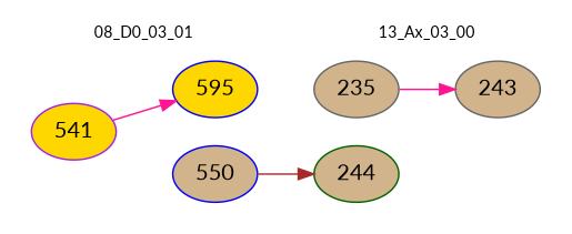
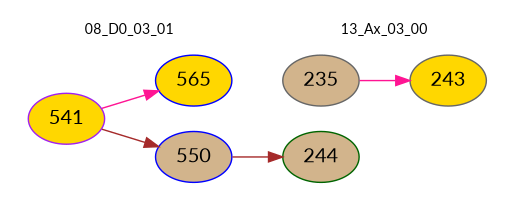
  digraph {
    fontname=Lato
    rankdir=LR
    node [color=gray40 fillcolor=tan fontname=Lato style=filled]
    edge [color=deeppink fontname=Lato]
    n1 [label=235]
-   n2 [label=243]
+   n2 [fillcolor=gold label=243]
    n3 [color=darkgreen label=244]
    n4 [color=purple fillcolor=gold label=541]
    n5 [color=blue label=550]
-   n6 [color=blue fillcolor=gold label=595]
+   n6 [color=blue fillcolor=gold label=565]
    subgraph cluster_1 {
      color=white
      fontsize=10
      label="13_Ax_03_00"
      n1
      n2
      n3
    }
    subgraph cluster_2 {
      color=white
      fontsize=10
      label="08_D0_03_01"
      n4
      n5
      n6
    }
    n1 -> n2
+   n4 -> n5 [color=brown]
    n4 -> n6
    n5 -> n3 [color=brown]
  }
